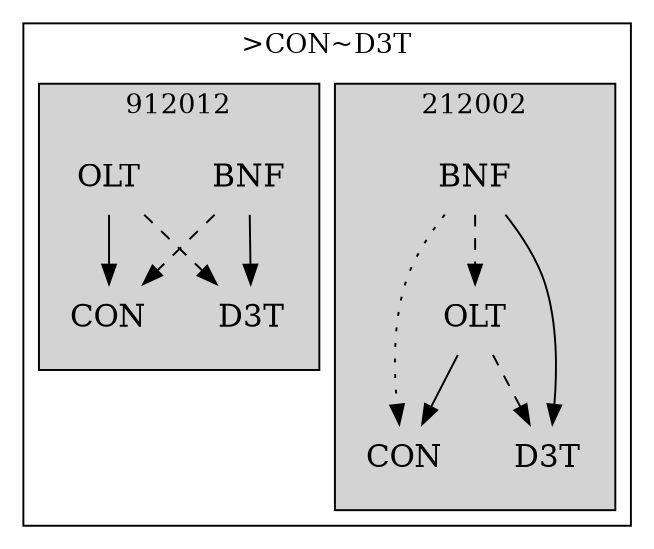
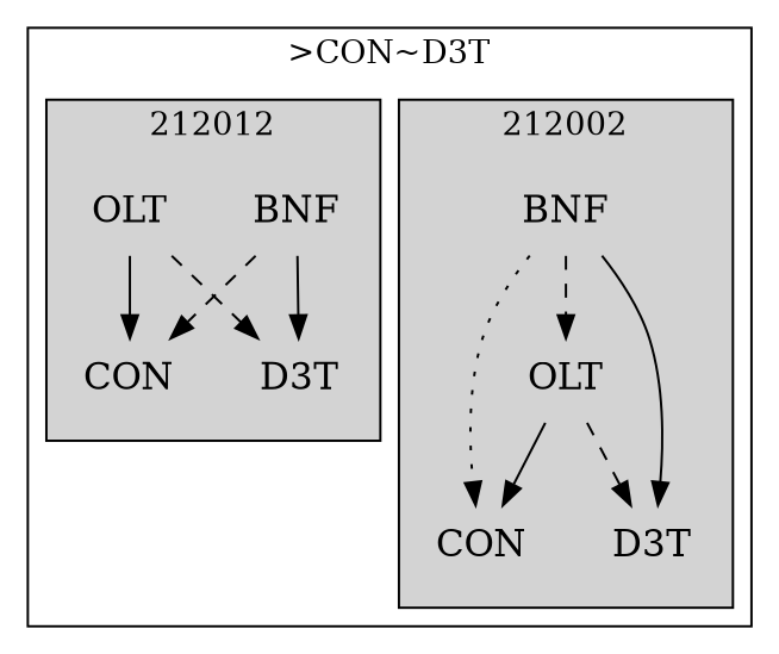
  strict digraph {
    compound=false
    labelloc=t
    node [fontsize=16 shape=plaintext]
    edge [style=solid]
    n1 [label=CON]
    n2 [label=BNF]
    n3 [label=D3T]
    n4 [label=OLT]
    n5 [label=CON]
    n6 [label=BNF]
    n7 [label=D3T]
    n8 [label=OLT]
    subgraph cluster_1 {
      label=">CON~D3T"
      subgraph cluster_2 {
        label=212002
        style=filled
        n1
        n2
        n3
        n4
      }
      subgraph cluster_3 {
-       label=912012
+       label=212012
        style=filled
        n5
        n6
        n7
        n8
      }
    }
    n2 -> n1 [style=dotted]
    n2 -> n3
    n2 -> n4 [style=dashed]
    n4 -> n1
    n4 -> n3 [style=dashed]
    n6 -> n5 [style=dashed]
    n6 -> n7
    n8 -> n5
    n8 -> n7 [style=dashed]
  }
